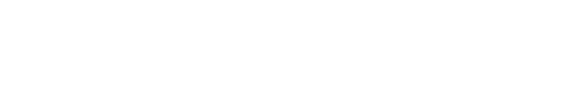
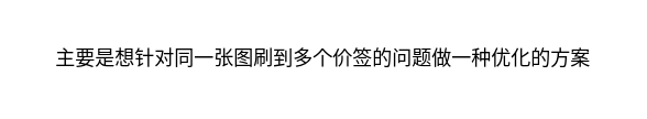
  <mxCell id="0" />
  <mxCell id="1" parent="0" />
+ <mxCell id="2" value="主要是想针对同一张图刷到多个价签的问题做一种优化的方案" style="text;html=1;align=center;verticalAlign=middle;resizable=0;points=[];autosize=1;strokeColor=none;fillColor=none;" vertex="1" parent="1"><mxGeometry x="20" y="20" width="350" height="30" as="geometry" /></mxCell>
